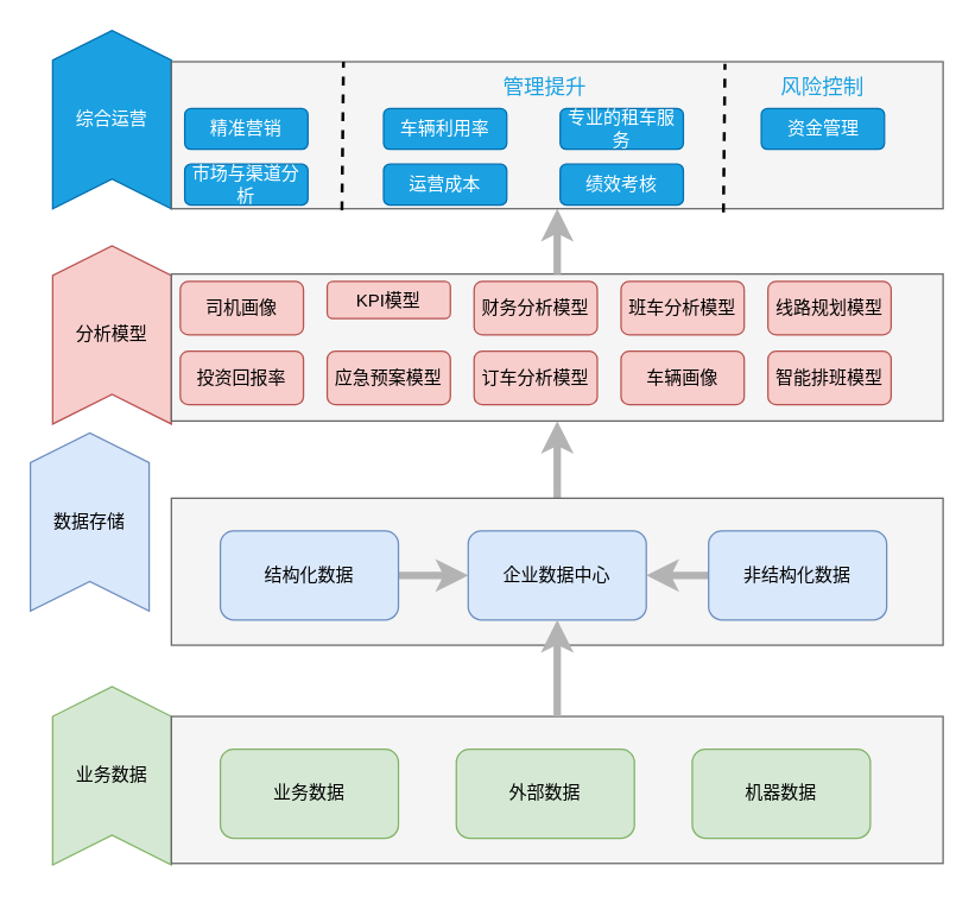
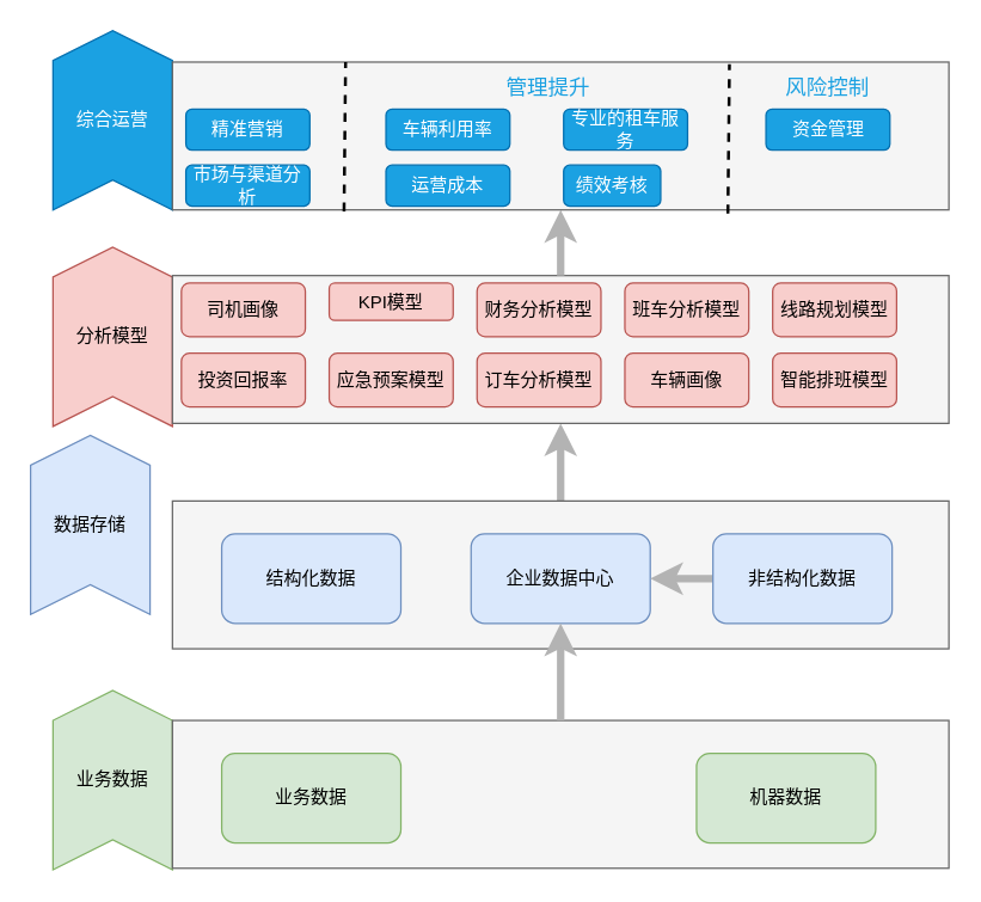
  <mxCell id="0" />
  <mxCell id="1" parent="0" />
  <mxCell id="2" value="业务数据" style="shape=step;perimeter=stepPerimeter;whiteSpace=wrap;html=1;fixedSize=1;direction=north;fillColor=#d5e8d4;strokeColor=#82b366;" parent="1" vertex="1"><mxGeometry x="35" y="462" width="80" height="120" as="geometry" /></mxCell>
  <mxCell id="3" value="数据存储" style="shape=step;perimeter=stepPerimeter;whiteSpace=wrap;html=1;fixedSize=1;direction=north;fillColor=#dae8fc;strokeColor=#6c8ebf;" parent="1" vertex="1"><mxGeometry x="20" y="291" width="80" height="120" as="geometry" /></mxCell>
  <mxCell id="4" value="分析模型" style="shape=step;perimeter=stepPerimeter;whiteSpace=wrap;html=1;fixedSize=1;direction=north;fillColor=#f8cecc;strokeColor=#b85450;" parent="1" vertex="1"><mxGeometry x="35" y="165" width="80" height="120" as="geometry" /></mxCell>
  <mxCell id="5" value="综合运营" style="shape=step;perimeter=stepPerimeter;whiteSpace=wrap;html=1;fixedSize=1;direction=north;fillColor=#1ba1e2;strokeColor=#006EAF;fontColor=#ffffff;" parent="1" vertex="1"><mxGeometry x="35" y="20" width="80" height="120" as="geometry" /></mxCell>
  <mxCell id="6" value="" style="rounded=0;whiteSpace=wrap;html=1;fillColor=#f5f5f5;fontColor=#333333;strokeColor=#666666;" parent="1" vertex="1"><mxGeometry x="115" y="482" width="520" height="99" as="geometry" /></mxCell>
  <mxCell id="7" value="业务数据" style="rounded=1;whiteSpace=wrap;html=1;fillColor=#d5e8d4;strokeColor=#82b366;" parent="1" vertex="1"><mxGeometry x="148" y="504" width="120" height="60" as="geometry" /></mxCell>
- <mxCell id="8" value="外部数据" style="rounded=1;whiteSpace=wrap;html=1;fillColor=#d5e8d4;strokeColor=#82b366;" parent="1" vertex="1"><mxGeometry x="307" y="504" width="120" height="60" as="geometry" /></mxCell>
  <mxCell id="9" value="机器数据" style="rounded=1;whiteSpace=wrap;html=1;fillColor=#d5e8d4;strokeColor=#82b366;" parent="1" vertex="1"><mxGeometry x="466" y="504" width="120" height="60" as="geometry" /></mxCell>
  <mxCell id="10" style="edgeStyle=orthogonalEdgeStyle;rounded=0;orthogonalLoop=1;jettySize=auto;html=1;entryX=0.5;entryY=1;entryDx=0;entryDy=0;fontSize=14;fontColor=#1BA1E2;strokeColor=#B3B3B3;strokeWidth=5;" parent="1" source="11" target="18" edge="1"><mxGeometry relative="1" as="geometry" /></mxCell>
  <mxCell id="11" value="" style="rounded=0;whiteSpace=wrap;html=1;fillColor=#f5f5f5;fontColor=#333333;strokeColor=#666666;" parent="1" vertex="1"><mxGeometry x="115" y="335" width="520" height="99" as="geometry" /></mxCell>
- <mxCell id="12" style="edgeStyle=orthogonalEdgeStyle;rounded=0;orthogonalLoop=1;jettySize=auto;html=1;entryX=0;entryY=0.5;entryDx=0;entryDy=0;strokeColor=#B3B3B3;strokeWidth=5;" parent="1" source="13" target="14" edge="1"><mxGeometry relative="1" as="geometry" /></mxCell>
  <mxCell id="13" value="结构化数据" style="rounded=1;whiteSpace=wrap;html=1;fillColor=#dae8fc;strokeColor=#6c8ebf;" parent="1" vertex="1"><mxGeometry x="148" y="357" width="120" height="60" as="geometry" /></mxCell>
  <mxCell id="14" value="企业数据中心" style="rounded=1;whiteSpace=wrap;html=1;fillColor=#dae8fc;strokeColor=#6c8ebf;" parent="1" vertex="1"><mxGeometry x="315" y="357" width="120" height="60" as="geometry" /></mxCell>
  <mxCell id="15" style="edgeStyle=orthogonalEdgeStyle;rounded=0;orthogonalLoop=1;jettySize=auto;html=1;entryX=1;entryY=0.5;entryDx=0;entryDy=0;strokeColor=#B3B3B3;strokeWidth=5;" parent="1" source="16" target="14" edge="1"><mxGeometry relative="1" as="geometry" /></mxCell>
  <mxCell id="16" value="非结构化数据" style="rounded=1;whiteSpace=wrap;html=1;fillColor=#dae8fc;strokeColor=#6c8ebf;" parent="1" vertex="1"><mxGeometry x="477" y="357" width="120" height="60" as="geometry" /></mxCell>
  <mxCell id="17" style="edgeStyle=orthogonalEdgeStyle;rounded=0;orthogonalLoop=1;jettySize=auto;html=1;strokeWidth=5;strokeColor=#B3B3B3;" parent="1" source="6" target="14" edge="1"><mxGeometry relative="1" as="geometry" /></mxCell>
  <mxCell id="18" value="" style="rounded=0;whiteSpace=wrap;html=1;fillColor=#f5f5f5;fontColor=#333333;strokeColor=#666666;" parent="1" vertex="1"><mxGeometry x="115" y="184" width="520" height="99" as="geometry" /></mxCell>
  <mxCell id="19" value="司机画像" style="rounded=1;whiteSpace=wrap;html=1;fillColor=#f8cecc;strokeColor=#b85450;" parent="1" vertex="1"><mxGeometry x="121" y="189" width="83" height="36" as="geometry" /></mxCell>
  <mxCell id="20" value="KPI模型" style="rounded=1;whiteSpace=wrap;html=1;fillColor=#f8cecc;strokeColor=#b85450;" parent="1" vertex="1"><mxGeometry x="220" y="189" width="83" height="25" as="geometry" /></mxCell>
  <mxCell id="21" style="edgeStyle=orthogonalEdgeStyle;rounded=0;orthogonalLoop=1;jettySize=auto;html=1;fontSize=14;fontColor=#1BA1E2;strokeColor=#B3B3B3;strokeWidth=5;exitX=0.5;exitY=0;exitDx=0;exitDy=0;" parent="1" source="18" target="30" edge="1"><mxGeometry relative="1" as="geometry" /></mxCell>
  <mxCell id="22" value="财务分析模型" style="rounded=1;whiteSpace=wrap;html=1;fillColor=#f8cecc;strokeColor=#b85450;" parent="1" vertex="1"><mxGeometry x="319" y="189" width="83" height="36" as="geometry" /></mxCell>
  <mxCell id="23" value="班车分析模型" style="rounded=1;whiteSpace=wrap;html=1;fillColor=#f8cecc;strokeColor=#b85450;" parent="1" vertex="1"><mxGeometry x="418" y="189" width="83" height="36" as="geometry" /></mxCell>
  <mxCell id="24" value="线路规划模型" style="rounded=1;whiteSpace=wrap;html=1;fillColor=#f8cecc;strokeColor=#b85450;" parent="1" vertex="1"><mxGeometry x="517" y="189" width="83" height="36" as="geometry" /></mxCell>
  <mxCell id="25" value="投资回报率" style="rounded=1;whiteSpace=wrap;html=1;fillColor=#f8cecc;strokeColor=#b85450;" parent="1" vertex="1"><mxGeometry x="121" y="236" width="83" height="36" as="geometry" /></mxCell>
  <mxCell id="26" value="应急预案模型" style="rounded=1;whiteSpace=wrap;html=1;fillColor=#f8cecc;strokeColor=#b85450;" parent="1" vertex="1"><mxGeometry x="220" y="236" width="83" height="36" as="geometry" /></mxCell>
  <mxCell id="27" value="订车分析模型" style="rounded=1;whiteSpace=wrap;html=1;fillColor=#f8cecc;strokeColor=#b85450;" parent="1" vertex="1"><mxGeometry x="319" y="236" width="83" height="36" as="geometry" /></mxCell>
  <mxCell id="28" value="车辆画像" style="rounded=1;whiteSpace=wrap;html=1;fillColor=#f8cecc;strokeColor=#b85450;" parent="1" vertex="1"><mxGeometry x="418" y="236" width="83" height="36" as="geometry" /></mxCell>
  <mxCell id="29" value="智能排班模型" style="rounded=1;whiteSpace=wrap;html=1;fillColor=#f8cecc;strokeColor=#b85450;" parent="1" vertex="1"><mxGeometry x="517" y="236" width="83" height="36" as="geometry" /></mxCell>
  <mxCell id="30" value="" style="rounded=0;whiteSpace=wrap;html=1;fillColor=#f5f5f5;fontColor=#333333;strokeColor=#666666;" parent="1" vertex="1"><mxGeometry x="115" y="41" width="520" height="99" as="geometry" /></mxCell>
  <mxCell id="31" value="精准营销" style="rounded=1;whiteSpace=wrap;html=1;fillColor=#1ba1e2;fontColor=#ffffff;strokeColor=#006EAF;" parent="1" vertex="1"><mxGeometry x="124" y="72.5" width="83" height="27.5" as="geometry" /></mxCell>
  <mxCell id="32" value="市场与渠道分析" style="rounded=1;whiteSpace=wrap;html=1;fillColor=#1ba1e2;fontColor=#ffffff;strokeColor=#006EAF;" parent="1" vertex="1"><mxGeometry x="124" y="110" width="83" height="27.5" as="geometry" /></mxCell>
  <mxCell id="33" value="管理提升" style="text;html=1;strokeColor=none;fillColor=none;align=center;verticalAlign=middle;whiteSpace=wrap;rounded=0;fontColor=#1BA1E2;fontSize=14;" parent="1" vertex="1"><mxGeometry x="337" y="42.5" width="60" height="30" as="geometry" /></mxCell>
  <mxCell id="34" value="风险控制" style="text;html=1;strokeColor=none;fillColor=none;align=center;verticalAlign=middle;whiteSpace=wrap;rounded=0;fontSize=14;fontColor=#1BA1E2;" parent="1" vertex="1"><mxGeometry x="524" y="42.5" width="60" height="30" as="geometry" /></mxCell>
  <mxCell id="35" value="车辆利用率" style="rounded=1;whiteSpace=wrap;html=1;fillColor=#1ba1e2;fontColor=#ffffff;strokeColor=#006EAF;" parent="1" vertex="1"><mxGeometry x="258" y="72.5" width="83" height="27.5" as="geometry" /></mxCell>
  <mxCell id="36" value="运营成本" style="rounded=1;whiteSpace=wrap;html=1;fillColor=#1ba1e2;fontColor=#ffffff;strokeColor=#006EAF;" parent="1" vertex="1"><mxGeometry x="258" y="110" width="83" height="27.5" as="geometry" /></mxCell>
  <mxCell id="37" value="专业的租车服务" style="rounded=1;whiteSpace=wrap;html=1;fillColor=#1ba1e2;fontColor=#ffffff;strokeColor=#006EAF;" parent="1" vertex="1"><mxGeometry x="377" y="72.5" width="83" height="27.5" as="geometry" /></mxCell>
- <mxCell id="38" value="绩效考核" style="rounded=1;whiteSpace=wrap;html=1;fillColor=#1ba1e2;fontColor=#ffffff;strokeColor=#006EAF;" parent="1" vertex="1"><mxGeometry x="377" y="110" width="83" height="27.5" as="geometry" /></mxCell>
+ <mxCell id="38" value="绩效考核" style="rounded=1;whiteSpace=wrap;html=1;fillColor=#1ba1e2;fontColor=#ffffff;strokeColor=#006EAF;" parent="1" vertex="1"><mxGeometry x="377" y="110" width="65" height="27.5" as="geometry" /></mxCell>
  <mxCell id="39" value="" style="endArrow=none;dashed=1;html=1;strokeWidth=2;rounded=0;fontSize=14;fontColor=#1BA1E2;entryX=0.223;entryY=0;entryDx=0;entryDy=0;entryPerimeter=0;exitX=0.221;exitY=1.01;exitDx=0;exitDy=0;exitPerimeter=0;" parent="1" source="30" target="30" edge="1"><mxGeometry width="50" height="50" relative="1" as="geometry"><mxPoint x="213" y="118" as="sourcePoint" /><mxPoint x="263" y="68" as="targetPoint" /></mxGeometry></mxCell>
  <mxCell id="40" value="" style="endArrow=none;dashed=1;html=1;strokeWidth=2;rounded=0;fontSize=14;fontColor=#1BA1E2;entryX=0.223;entryY=0;entryDx=0;entryDy=0;entryPerimeter=0;exitX=0.221;exitY=1.01;exitDx=0;exitDy=0;exitPerimeter=0;" parent="1" edge="1"><mxGeometry width="50" height="50" relative="1" as="geometry"><mxPoint x="487" y="142.49" as="sourcePoint" /><mxPoint x="488.04" y="42.5" as="targetPoint" /></mxGeometry></mxCell>
  <mxCell id="41" value="资金管理" style="rounded=1;whiteSpace=wrap;html=1;fillColor=#1ba1e2;fontColor=#ffffff;strokeColor=#006EAF;" parent="1" vertex="1"><mxGeometry x="512.5" y="72.5" width="83" height="27.5" as="geometry" /></mxCell>
